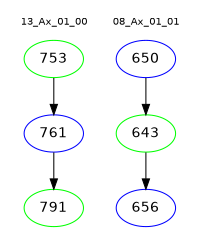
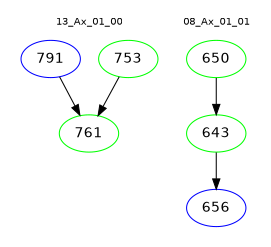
  digraph {
    fontname="DejaVu Sans"
    node [color=green fontname="DejaVu Sans"]
    edge [color=black fontname="DejaVu Sans"]
    n1 [label=753]
-   n2 [color=blue label=761]
-   n3 [label=791]
-   n4 [color=blue label=650]
+   n2 [label=761]
+   n3 [color=blue label=791]
+   n4 [label=650]
    n5 [label=643]
    n6 [color=blue label=656]
    subgraph cluster_1 {
      color=white
      fontsize=10
      label="13_Ax_01_00"
      n1
      n2
      n3
    }
    subgraph cluster_2 {
      color=white
      fontsize=10
      label="08_Ax_01_01"
      n4
      n5
      n6
    }
    n1 -> n2
-   n2 -> n3
+   n3 -> n2
    n4 -> n5
    n5 -> n6
  }
